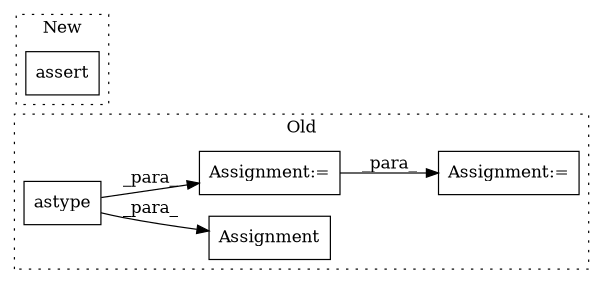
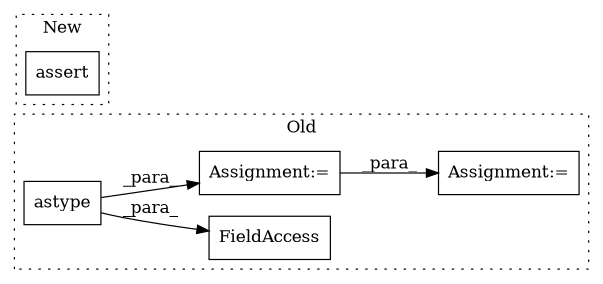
  digraph {
    rankdir=LR
    node [a=32 shape=box]
    n1 [l="7,1" label=astype s="636,647"]
    n2 [a=7 l="53,2" label="Assignment:=" s="759,845"]
-   n3 [a=22 l=4 label=Assignment s=643]
+   n3 [a=22 l=4 label=FieldAccess s=643]
    n4 [a=7 l=1 label="Assignment:=" s=594]
    n5 [l="8,1" label=assert s="597,626"]
    subgraph cluster_1 {
      label=Old
      style=dotted
      n1
      n2
      n3
      n4
    }
    subgraph cluster_2 {
      label=New
      style=dotted
      n5
    }
    n1 -> n3 [label=_para_]
    n1 -> n4 [label=_para_]
    n4 -> n2 [label=_para_]
  }
